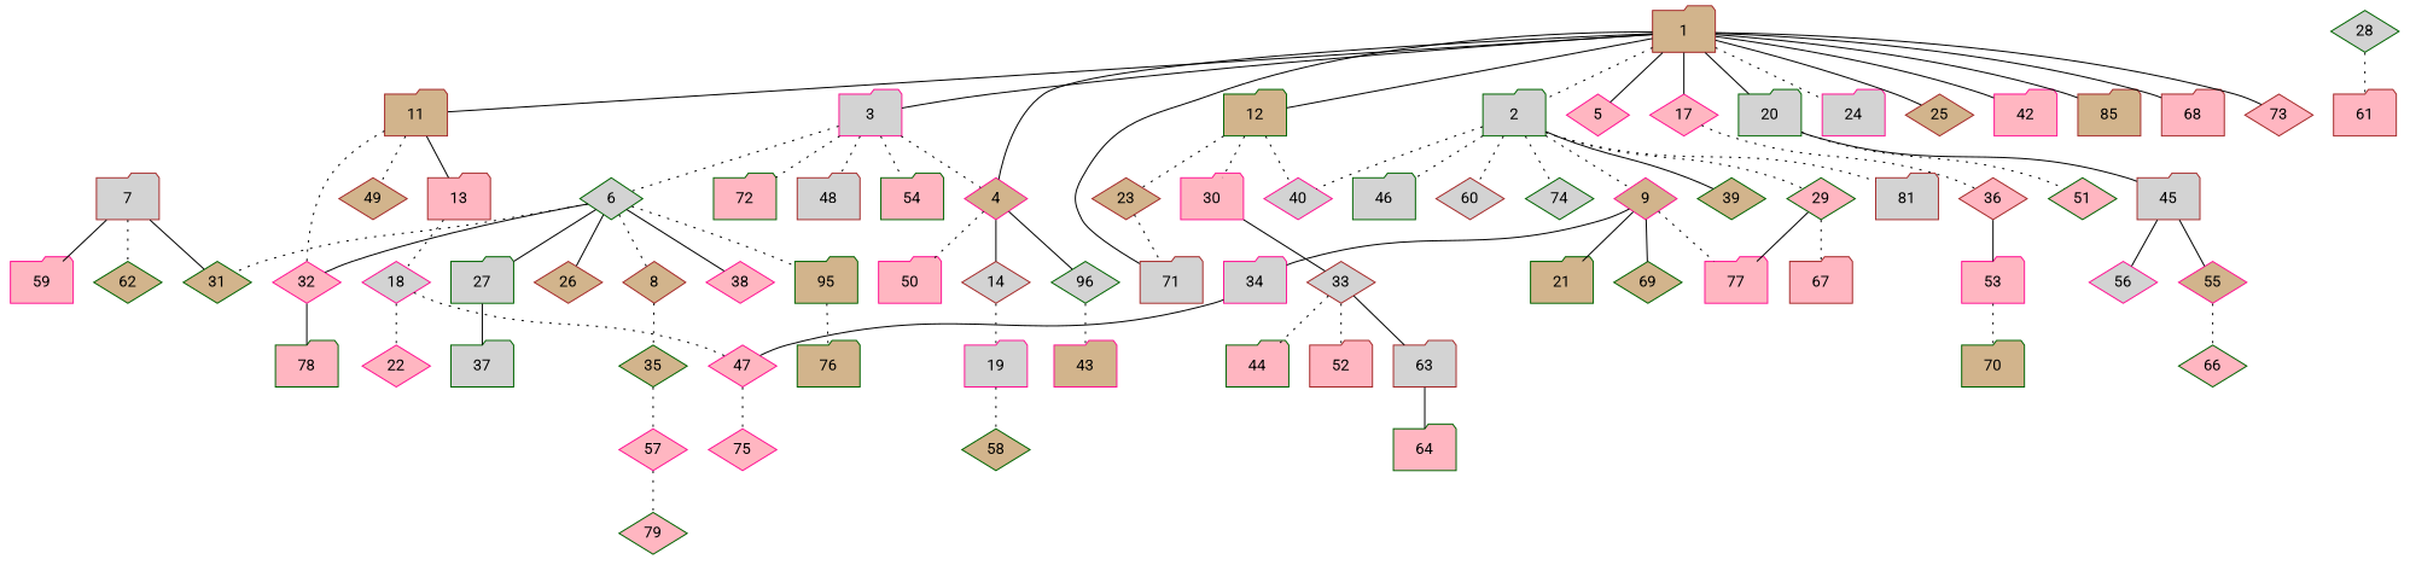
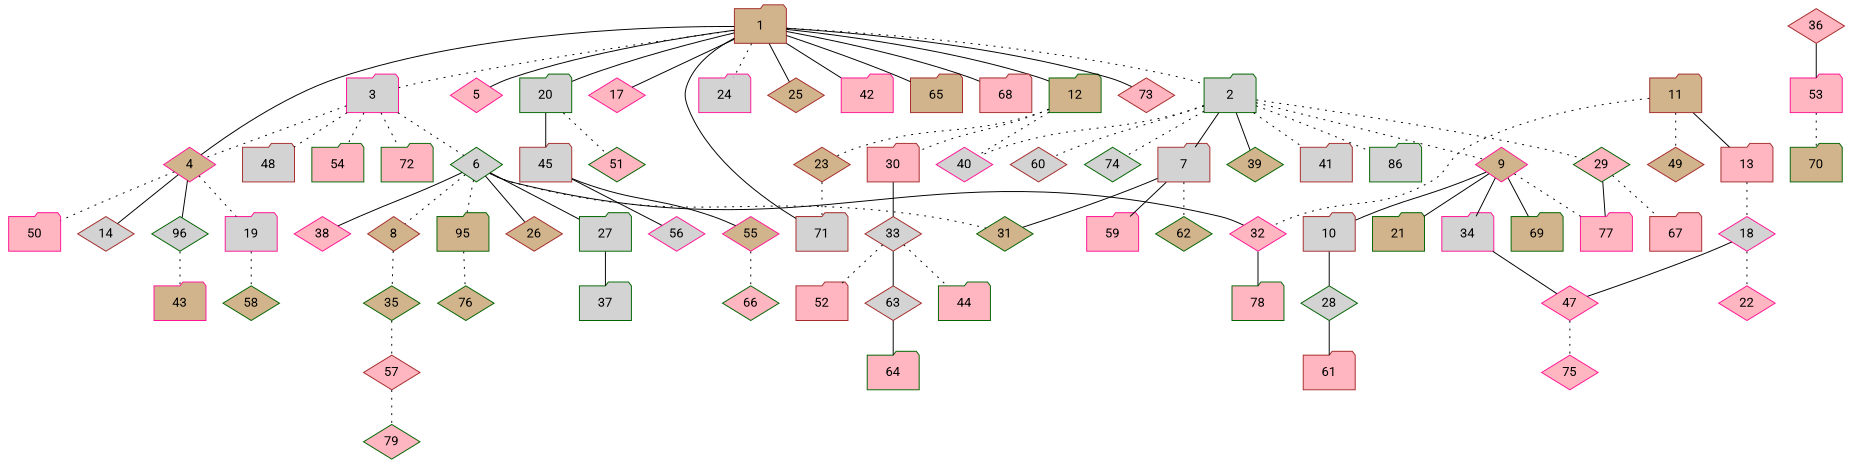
  graph {
    fontname=Roboto
    node [color=darkgreen fillcolor=lightpink fontname=Roboto shape=diamond style=filled]
    edge [fontname=Roboto style=dotted]
    1 [color=brown fillcolor=tan shape=folder]
    2 [fillcolor=lightgrey shape=folder]
    3 [color=deeppink fillcolor=lightgrey shape=folder]
    4 [color=deeppink fillcolor=tan]
    5 [color=deeppink]
    11 [color=brown fillcolor=tan shape=folder]
    12 [fillcolor=tan shape=folder]
    17 [color=deeppink]
    20 [fillcolor=lightgrey shape=folder]
    24 [color=deeppink fillcolor=lightgrey shape=folder]
    25 [color=brown fillcolor=tan]
    42 [color=deeppink shape=folder]
-   65 [color=brown fillcolor=tan shape=folder label=85]
+   65 [color=brown fillcolor=tan shape=folder]
    68 [color=brown shape=folder]
    71 [color=brown fillcolor=lightgrey shape=folder]
    73 [color=brown]
    7 [color=brown fillcolor=lightgrey shape=folder]
    9 [color=deeppink fillcolor=tan]
    29
    39 [fillcolor=tan]
    40 [color=deeppink fillcolor=lightgrey]
-   41 [color=brown fillcolor=lightgrey shape=folder label=81]
-   46 [fillcolor=lightgrey shape=folder]
+   41 [color=brown fillcolor=lightgrey shape=folder]
+   46 [fillcolor=lightgrey shape=folder label=86]
    60 [color=brown fillcolor=lightgrey]
    74 [fillcolor=lightgrey]
    6 [fillcolor=lightgrey]
    48 [color=brown fillcolor=lightgrey shape=folder]
    54 [shape=folder]
    72 [shape=folder]
    14 [color=brown fillcolor=lightgrey]
    n31 [fillcolor=lightgrey label=96]
    19 [color=deeppink fillcolor=lightgrey shape=folder]
    50 [color=deeppink shape=folder]
    32 [color=deeppink]
    13 [color=brown shape=folder]
    49 [color=brown fillcolor=tan]
    23 [color=brown fillcolor=tan]
-   30 [color=deeppink shape=folder]
+   30 [color=brown shape=folder]
    36 [color=brown]
    45 [color=brown fillcolor=lightgrey shape=folder]
    51
    31 [fillcolor=tan]
    59 [color=deeppink shape=folder]
    62 [fillcolor=tan]
+   10 [color=brown fillcolor=lightgrey shape=folder]
    21 [fillcolor=tan shape=folder]
    34 [color=deeppink fillcolor=lightgrey shape=folder]
-   69 [fillcolor=tan]
+   69 [fillcolor=tan shape=folder]
    77 [color=deeppink shape=folder]
    67 [color=brown shape=folder]
    8 [color=brown fillcolor=tan]
    n52 [fillcolor=tan label=95 shape=folder]
    26 [color=brown fillcolor=tan]
    27 [fillcolor=lightgrey shape=folder]
    38 [color=deeppink]
    43 [color=deeppink fillcolor=tan shape=folder]
    58 [fillcolor=tan]
    35 [fillcolor=tan]
-   76 [fillcolor=tan shape=folder]
+   76 [fillcolor=tan]
    37 [fillcolor=lightgrey shape=folder]
    78 [shape=folder]
-   57 [color=deeppink]
+   57 [color=brown]
    28 [fillcolor=lightgrey]
    47 [color=deeppink]
    61 [color=brown shape=folder]
    18 [color=deeppink fillcolor=lightgrey]
    33 [color=brown fillcolor=lightgrey]
    22 [color=deeppink]
    53 [color=deeppink shape=folder]
    75 [color=deeppink]
    55 [color=deeppink fillcolor=tan]
    56 [color=deeppink fillcolor=lightgrey]
    44 [shape=folder]
    52 [color=brown shape=folder]
-   63 [color=brown fillcolor=lightgrey shape=folder]
+   63 [color=brown fillcolor=lightgrey]
    64 [shape=folder]
    79
    70 [fillcolor=tan shape=folder]
    66
    1 -- 2
-   1 -- 3 [style=solid]
+   1 -- 3
    1 -- 4 [style=solid]
    1 -- 5 [style=solid]
-   1 -- 11 [style=solid]
    1 -- 12 [style=solid]
    1 -- 17 [style=solid]
    1 -- 20 [style=solid]
    1 -- 24
    1 -- 25 [style=solid]
    1 -- 42 [style=solid]
    1 -- 65 [style=solid]
    1 -- 68 [style=solid]
    1 -- 71 [style=solid]
    1 -- 73 [style=solid]
+   2 -- 7 [style=solid]
    2 -- 9
    2 -- 29
    2 -- 39 [style=solid]
    2 -- 40
    2 -- 41
    2 -- 46
    2 -- 60
    2 -- 74
    3 -- 4
    3 -- 6
    3 -- 48
    3 -- 54
    3 -- 72
    4 -- 14 [style=solid]
    4 -- n31 [style=solid]
-   14 -- 19
+   4 -- 19
    4 -- 50
    11 -- 32
    11 -- 13 [style=solid]
    11 -- 49
    12 -- 40
    12 -- 23
    12 -- 30
-   17 -- 36
    20 -- 45 [style=solid]
    20 -- 51
    7 -- 31 [style=solid]
    7 -- 59 [style=solid]
    7 -- 62
+   9 -- 10 [style=solid]
    9 -- 21 [style=solid]
    9 -- 34 [style=solid]
    9 -- 69 [style=solid]
    9 -- 77
    29 -- 77 [style=solid]
    29 -- 67
    6 -- 32 [style=solid]
    6 -- 31
    6 -- 8
    6 -- n52
    6 -- 26 [style=solid]
    6 -- 27 [style=solid]
    6 -- 38 [style=solid]
    n31 -- 43
    19 -- 58
    32 -- 78 [style=solid]
    13 -- 18
    23 -- 71
    30 -- 33 [style=solid]
    36 -- 53 [style=solid]
    45 -- 55 [style=solid]
    45 -- 56 [style=solid]
+   10 -- 28 [style=solid]
    34 -- 47 [style=solid]
    8 -- 35
    n52 -- 76
    27 -- 37 [style=solid]
    35 -- 57
    57 -- 79
-   28 -- 61
+   28 -- 61 [style=solid]
    47 -- 75
-   18 -- 47
+   18 -- 47 [style=solid]
    18 -- 22
    33 -- 44
    33 -- 52
    33 -- 63 [style=solid]
    53 -- 70
    55 -- 66
    63 -- 64 [style=solid]
  }
